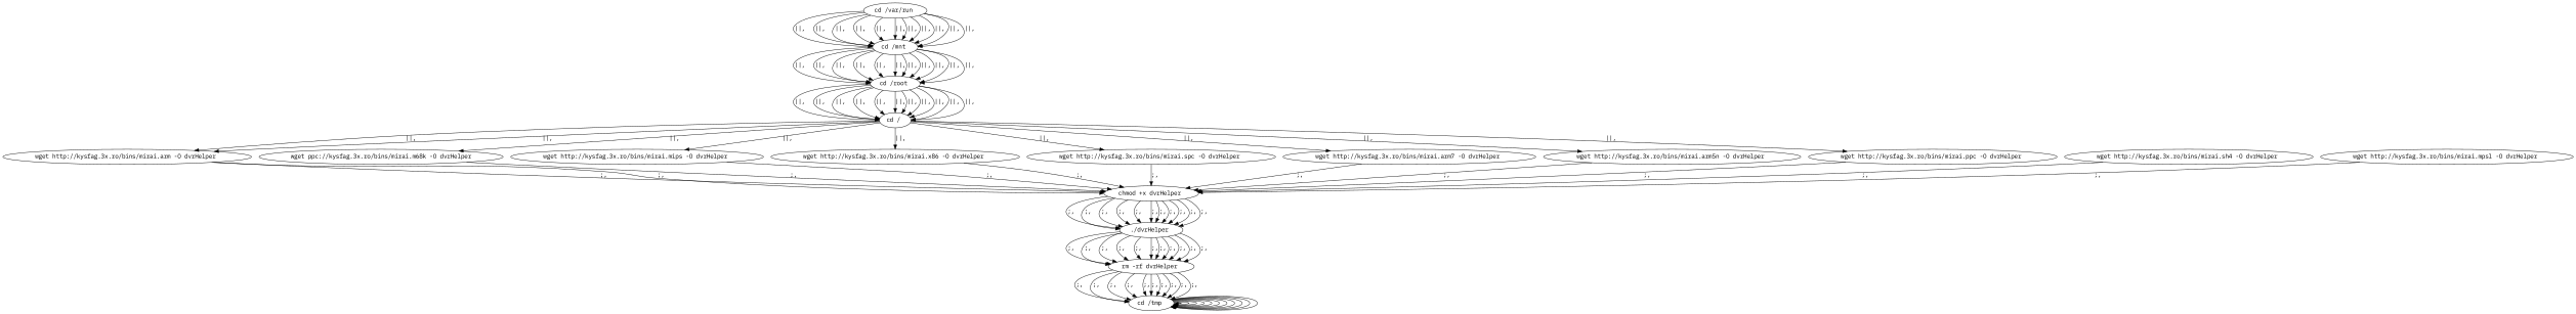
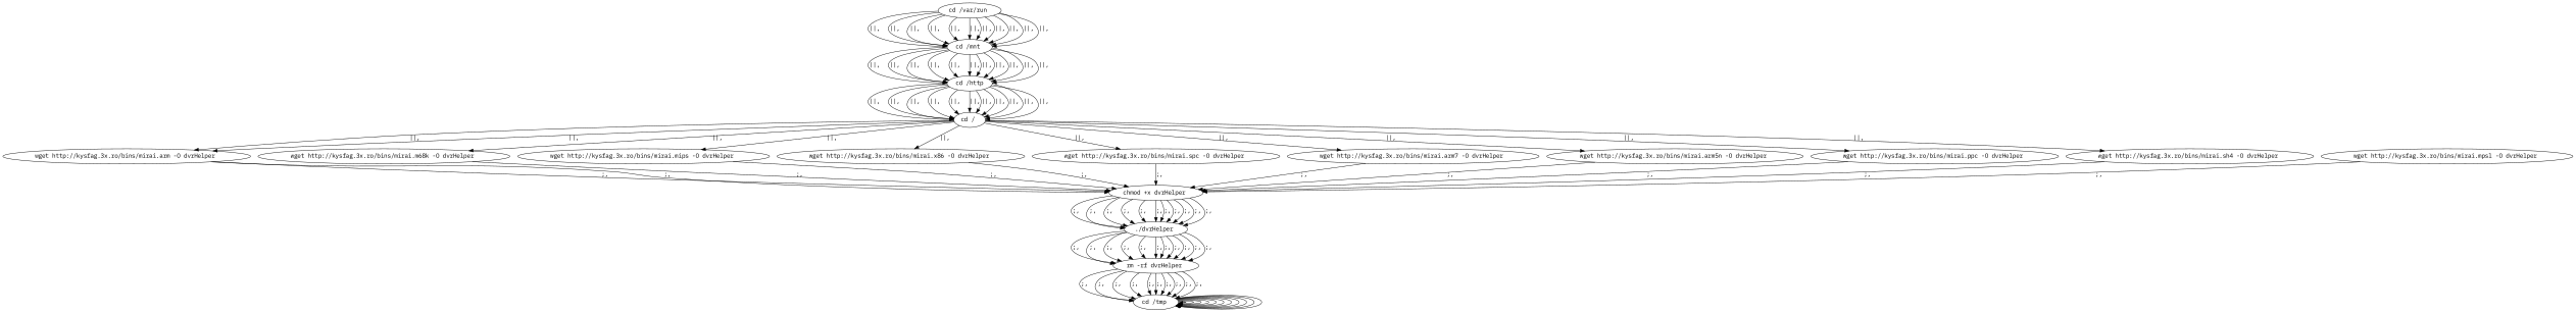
  digraph {
    fontname="IBM Plex Mono"
    node [fontname="IBM Plex Mono"]
    edge [fontname="IBM Plex Mono"]
    n1 [label="cd /tmp "]
    n2 [label="cd /var/run "]
    n3 [label="cd /mnt "]
-   n4 [label="cd /root "]
+   n4 [label="cd /http"]
    n5 [label="cd / "]
    n6 [label="wget http://kysfag.3x.ro/bins/mirai.arm -O dvrHelper "]
-   n7 [label="wget ppc://kysfag.3x.ro/bins/mirai.m68k -O dvrHelper"]
+   n7 [label="wget http://kysfag.3x.ro/bins/mirai.m68k -O dvrHelper "]
    n8 [label="wget http://kysfag.3x.ro/bins/mirai.mips -O dvrHelper "]
    n9 [label="wget http://kysfag.3x.ro/bins/mirai.x86 -O dvrHelper "]
    n10 [label="wget http://kysfag.3x.ro/bins/mirai.spc -O dvrHelper "]
    n11 [label="wget http://kysfag.3x.ro/bins/mirai.arm7 -O dvrHelper "]
    n12 [label="wget http://kysfag.3x.ro/bins/mirai.arm5n -O dvrHelper "]
    n13 [label="wget http://kysfag.3x.ro/bins/mirai.ppc -O dvrHelper "]
    n14 [label="wget http://kysfag.3x.ro/bins/mirai.sh4 -O dvrHelper "]
    n15 [label="chmod +x dvrHelper "]
    n16 [label="wget http://kysfag.3x.ro/bins/mirai.mpsl -O dvrHelper "]
    n17 [label="./dvrHelper "]
    n18 [label="rm -rf dvrHelper "]
    n1 -> n1
    n1 -> n1
    n1 -> n1
    n1 -> n1
    n1 -> n1
    n1 -> n1
    n1 -> n1
    n1 -> n1
    n1 -> n1
    n1 -> n1
    n1 -> n1
    n2 -> n3 [label="||,"]
    n2 -> n3 [label="||,"]
    n2 -> n3 [label="||,"]
    n2 -> n3 [label="||,"]
    n2 -> n3 [label="||,"]
    n2 -> n3 [label="||,"]
    n2 -> n3 [label="||,"]
    n2 -> n3 [label="||,"]
    n2 -> n3 [label="||,"]
    n2 -> n3 [label="||,"]
    n2 -> n3 [label="||,"]
    n3 -> n4 [label="||,"]
    n3 -> n4 [label="||,"]
    n3 -> n4 [label="||,"]
    n3 -> n4 [label="||,"]
    n3 -> n4 [label="||,"]
    n3 -> n4 [label="||,"]
    n3 -> n4 [label="||,"]
    n3 -> n4 [label="||,"]
    n3 -> n4 [label="||,"]
    n3 -> n4 [label="||,"]
    n3 -> n4 [label="||,"]
    n4 -> n5 [label="||,"]
    n4 -> n5 [label="||,"]
    n4 -> n5 [label="||,"]
    n4 -> n5 [label="||,"]
    n4 -> n5 [label="||,"]
    n4 -> n5 [label="||,"]
    n4 -> n5 [label="||,"]
    n4 -> n5 [label="||,"]
    n4 -> n5 [label="||,"]
    n4 -> n5 [label="||,"]
    n4 -> n5 [label="||,"]
    n5 -> n6 [label="||,"]
    n5 -> n6 [label="||,"]
    n5 -> n7 [label="||,"]
    n5 -> n8 [label="||,"]
    n5 -> n9 [label="||,"]
    n5 -> n10 [label="||,"]
    n5 -> n11 [label="||,"]
    n5 -> n12 [label="||,"]
    n5 -> n13 [label="||,"]
+   n5 -> n14 [label="||,"]
    n6 -> n15 [label=";,"]
    n6 -> n15 [label=";,"]
    n7 -> n15 [label=";,"]
    n8 -> n15 [label=";,"]
    n9 -> n15 [label=";,"]
    n10 -> n15 [label=";,"]
    n11 -> n15 [label=";,"]
    n12 -> n15 [label=";,"]
    n13 -> n15 [label=";,"]
    n14 -> n15 [label=";,"]
    n15 -> n17 [label=";,"]
    n15 -> n17 [label=";,"]
    n15 -> n17 [label=";,"]
    n15 -> n17 [label=";,"]
    n15 -> n17 [label=";,"]
    n15 -> n17 [label=";,"]
    n15 -> n17 [label=";,"]
    n15 -> n17 [label=";,"]
    n15 -> n17 [label=";,"]
    n15 -> n17 [label=";,"]
    n15 -> n17 [label=";,"]
    n16 -> n15 [label=";,"]
    n17 -> n18 [label=";,"]
    n17 -> n18 [label=";,"]
    n17 -> n18 [label=";,"]
    n17 -> n18 [label=";,"]
    n17 -> n18 [label=";,"]
    n17 -> n18 [label=";,"]
    n17 -> n18 [label=";,"]
    n17 -> n18 [label=";,"]
    n17 -> n18 [label=";,"]
    n17 -> n18 [label=";,"]
    n17 -> n18 [label=";,"]
    n18 -> n1 [label=";,"]
    n18 -> n1 [label=";,"]
    n18 -> n1 [label=";,"]
    n18 -> n1 [label=";,"]
    n18 -> n1 [label=";,"]
    n18 -> n1 [label=";,"]
    n18 -> n1 [label=";,"]
    n18 -> n1 [label=";,"]
    n18 -> n1 [label=";,"]
    n18 -> n1 [label=";,"]
  }
